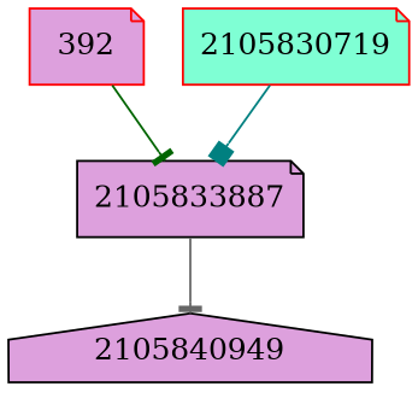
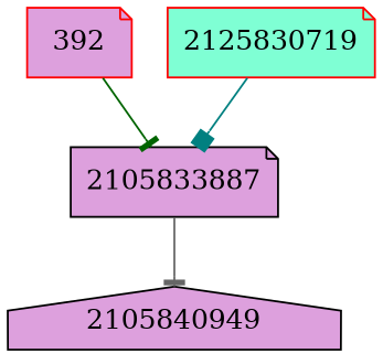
  strict digraph {
    node [color=black fillcolor=plum shape=note style=filled]
    edge [arrowhead=tee]
    2105833887
    392 [color=red]
    2105840949 [shape=house]
-   2105830719 [color=red fillcolor=aquamarine]
+   2105830719 [color=red fillcolor=aquamarine label=2125830719]
    2105833887 -> 2105840949 [color=gray40]
    392 -> 2105833887 [color=darkgreen]
    2105830719 -> 2105833887 [arrowhead=box color=teal]
  }
